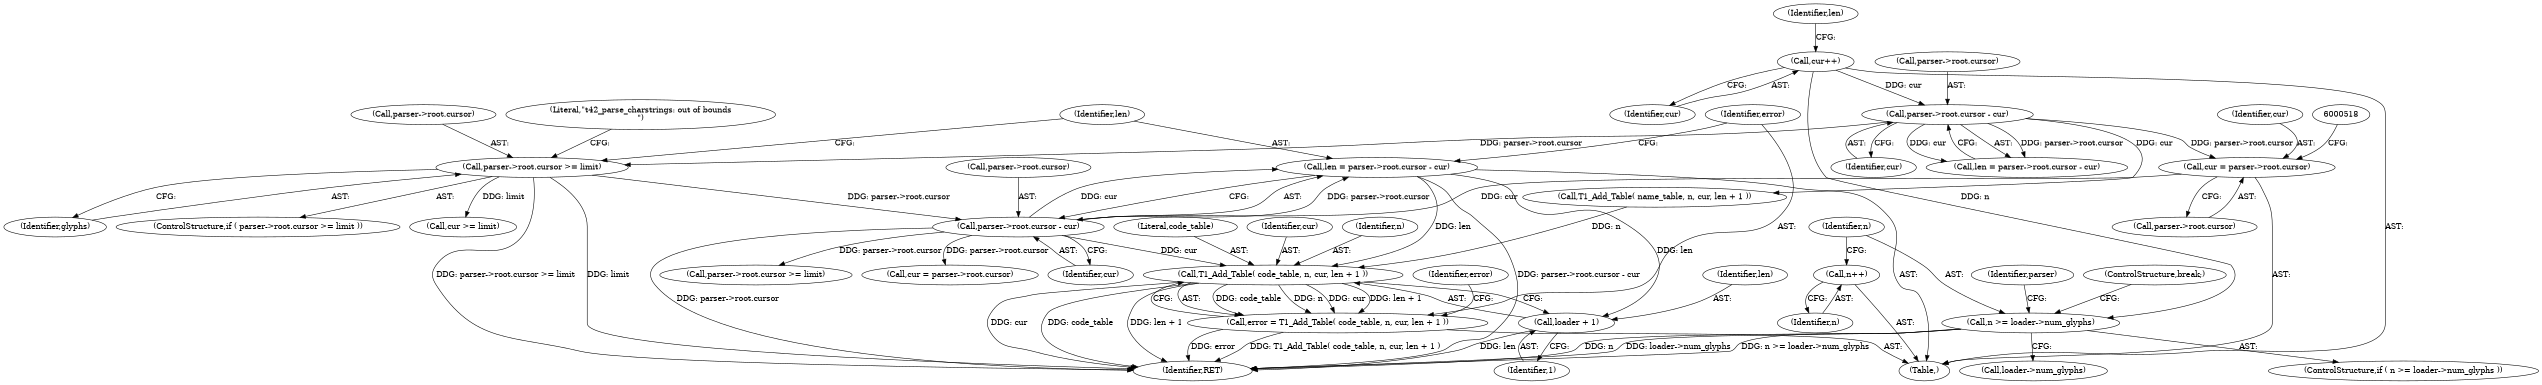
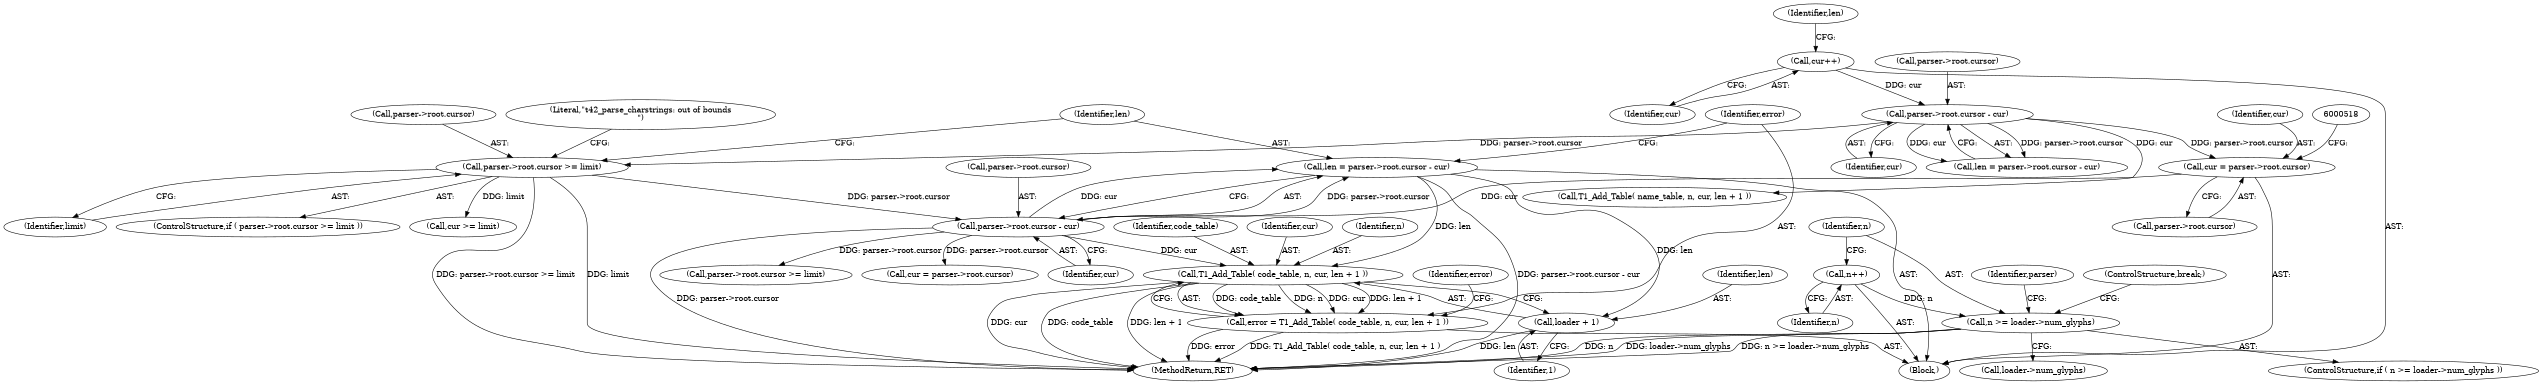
  digraph {
    n1 [label="(Call,len = parser->root.cursor - cur)"]
    n2 [label="(Call,parser->root.cursor - cur)"]
    n3 [label="(Call,T1_Add_Table( code_table, n, cur, len + 1 ))"]
    n4 [label="(Call,loader + 1)"]
-   n5 [label="(Table,)"]
-   n6 [label="(Identifier,RET)"]
+   n5 [label="(Block,)"]
+   n6 [label="(MethodReturn,RET)"]
    n7 [label="(Identifier,cur)"]
    n8 [label="(Call,parser->root.cursor >= limit)"]
    n9 [label="(Call,cur = parser->root.cursor)"]
    n10 [label="(Call,error = T1_Add_Table( code_table, n, cur, len + 1 ))"]
    n11 [label="(Identifier,1)"]
    n12 [label="(Call,parser->root.cursor >= limit)"]
-   n13 [label="(Identifier,glyphs)"]
+   n13 [label="(Identifier,limit)"]
    n14 [label="(ControlStructure,if ( parser->root.cursor >= limit ))"]
    n15 [label="(Call,cur >= limit)"]
    n16 [label="(Call,parser->root.cursor - cur)"]
    n17 [label="(Call,cur = parser->root.cursor)"]
    n18 [label="(Call,T1_Add_Table( name_table, n, cur, len + 1 ))"]
    n19 [label="(Identifier,cur)"]
    n20 [label="(Call,len = parser->root.cursor - cur)"]
    n21 [label="(Call,parser->root.cursor)"]
    n22 [label="(Call,cur++)"]
    n23 [label="(Identifier,cur)"]
    n24 [label="(Call,n++)"]
    n25 [label="(Call,n >= loader->num_glyphs)"]
    n26 [label="(Identifier,n)"]
    n27 [label="(Call,loader->num_glyphs)"]
    n28 [label="(ControlStructure,if ( n >= loader->num_glyphs ))"]
    n29 [label="(Literal,\"t42_parse_charstrings: out of bounds\n\")"]
    n30 [label="(Call,parser->root.cursor)"]
    n31 [label="(Identifier,len)"]
-   n32 [label="(Literal,code_table)"]
+   n32 [label="(Identifier,code_table)"]
    n33 [label="(Identifier,len)"]
    n34 [label="(Identifier,n)"]
    n35 [label="(Identifier,cur)"]
    n36 [label="(Identifier,parser)"]
    n37 [label="(Call,parser->root.cursor)"]
    n38 [label="(Identifier,error)"]
    n39 [label="(ControlStructure,break;)"]
    n40 [label="(Call,parser->root.cursor)"]
    n41 [label="(Identifier,cur)"]
    n42 [label="(Identifier,len)"]
    n43 [label="(Identifier,n)"]
    n44 [label="(Identifier,error)"]
    n45 [label=6000518]
    n1 -> n2 [label="CFG: "]
    n1 -> n3 [label="DDG: len"]
    n1 -> n4 [label="DDG: len"]
    n1 -> n5 [label="AST: "]
    n1 -> n6 [label="DDG: parser->root.cursor - cur"]
    n2 -> n1 [label="AST: "]
    n2 -> n1 [label="DDG: parser->root.cursor"]
    n2 -> n1 [label="DDG: cur"]
    n2 -> n3 [label="DDG: cur"]
    n2 -> n6 [label="DDG: parser->root.cursor"]
    n2 -> n7 [label="CFG: "]
    n2 -> n8 [label="DDG: parser->root.cursor"]
    n2 -> n9 [label="DDG: parser->root.cursor"]
    n3 -> n4 [label="CFG: "]
    n3 -> n6 [label="DDG: cur"]
    n3 -> n6 [label="DDG: code_table"]
    n3 -> n6 [label="DDG: len + 1"]
    n3 -> n10 [label="AST: "]
    n3 -> n10 [label="DDG: code_table"]
    n3 -> n10 [label="DDG: n"]
    n3 -> n10 [label="DDG: cur"]
    n3 -> n10 [label="DDG: len + 1"]
    n4 -> n3 [label="AST: "]
    n4 -> n6 [label="DDG: len"]
    n4 -> n11 [label="CFG: "]
    n7 -> n2 [label="AST: "]
    n10 -> n3 [label="CFG: "]
    n10 -> n5 [label="AST: "]
    n10 -> n6 [label="DDG: T1_Add_Table( code_table, n, cur, len + 1 )"]
    n10 -> n6 [label="DDG: error"]
    n11 -> n4 [label="AST: "]
    n12 -> n2 [label="DDG: parser->root.cursor"]
    n12 -> n6 [label="DDG: parser->root.cursor >= limit"]
    n12 -> n6 [label="DDG: limit"]
    n12 -> n13 [label="CFG: "]
    n12 -> n14 [label="AST: "]
    n12 -> n15 [label="DDG: limit"]
    n13 -> n12 [label="AST: "]
    n16 -> n12 [label="DDG: parser->root.cursor"]
    n16 -> n17 [label="DDG: parser->root.cursor"]
    n16 -> n18 [label="DDG: cur"]
    n16 -> n19 [label="CFG: "]
    n16 -> n20 [label="AST: "]
    n16 -> n20 [label="DDG: parser->root.cursor"]
    n16 -> n20 [label="DDG: cur"]
    n17 -> n2 [label="DDG: cur"]
    n17 -> n5 [label="AST: "]
    n17 -> n21 [label="CFG: "]
-   n18 -> n3 [label="DDG: n"]
    n19 -> n16 [label="AST: "]
    n20 -> n16 [label="CFG: "]
    n21 -> n17 [label="AST: "]
    n22 -> n5 [label="AST: "]
    n22 -> n16 [label="DDG: cur"]
    n22 -> n23 [label="CFG: "]
    n23 -> n22 [label="AST: "]
    n24 -> n5 [label="AST: "]
-   n22 -> n25 [label="DDG: n"]
+   n24 -> n25 [label="DDG: n"]
    n24 -> n26 [label="CFG: "]
    n25 -> n6 [label="DDG: n"]
    n25 -> n6 [label="DDG: loader->num_glyphs"]
    n25 -> n6 [label="DDG: n >= loader->num_glyphs"]
    n25 -> n27 [label="CFG: "]
    n25 -> n28 [label="AST: "]
    n26 -> n24 [label="AST: "]
    n29 -> n12 [label="CFG: "]
    n30 -> n16 [label="AST: "]
    n31 -> n4 [label="AST: "]
    n32 -> n3 [label="AST: "]
    n33 -> n1 [label="AST: "]
    n33 -> n12 [label="CFG: "]
    n34 -> n24 [label="CFG: "]
    n34 -> n25 [label="AST: "]
    n35 -> n17 [label="AST: "]
    n36 -> n25 [label="CFG: "]
    n37 -> n12 [label="AST: "]
    n38 -> n1 [label="CFG: "]
    n38 -> n10 [label="AST: "]
    n39 -> n25 [label="CFG: "]
    n40 -> n2 [label="AST: "]
    n41 -> n3 [label="AST: "]
    n42 -> n22 [label="CFG: "]
    n43 -> n3 [label="AST: "]
    n44 -> n10 [label="CFG: "]
    n45 -> n17 [label="CFG: "]
  }
